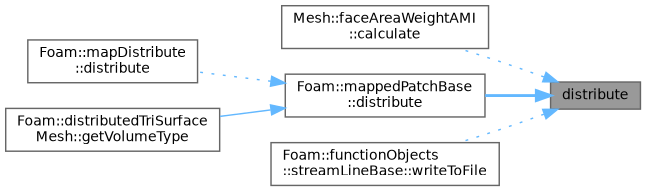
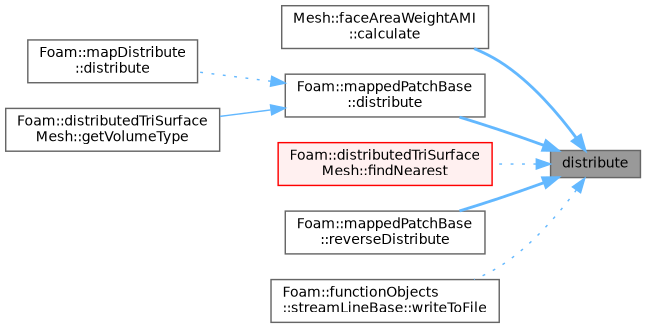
  digraph {
    rankdir=RL
    node [color=grey40 fillcolor=white fontname=Helvetica fontsize=10 shape=box style=filled]
    edge [color=steelblue1 dir=back fontname=Helvetica fontsize=10 labelfontname=Helvetica labelfontsize=10 style=dotted]
    n1 [color=gray40 fillcolor=grey60 fontcolor=black height=0.2 label=distribute width=0.4]
    n2 [height=0.2 label="Mesh::faceAreaWeightAMI\l::calculate" width=0.4]
    n3 [height=0.2 label="Foam::mappedPatchBase\l::distribute" width=0.4]
+   n4 [color=red fillcolor="#FFF0F0" height=0.2 label="Foam::distributedTriSurface\lMesh::findNearest" width=0.4]
+   n5 [height=0.2 label="Foam::mappedPatchBase\l::reverseDistribute" width=0.4]
    n6 [height=0.2 label="Foam::functionObjects\l::streamLineBase::writeToFile" width=0.4]
    n7 [height=0.2 label="Foam::mapDistribute\l::distribute" width=0.4]
    n8 [height=0.2 label="Foam::distributedTriSurface\lMesh::getVolumeType" width=0.4]
-   n1 -> n2
+   n1 -> n2 [style=bold]
    n1 -> n3 [style=bold]
+   n1 -> n4
+   n1 -> n5 [style=bold]
    n1 -> n6
    n3 -> n7
    n3 -> n8 [style=solid]
  }
